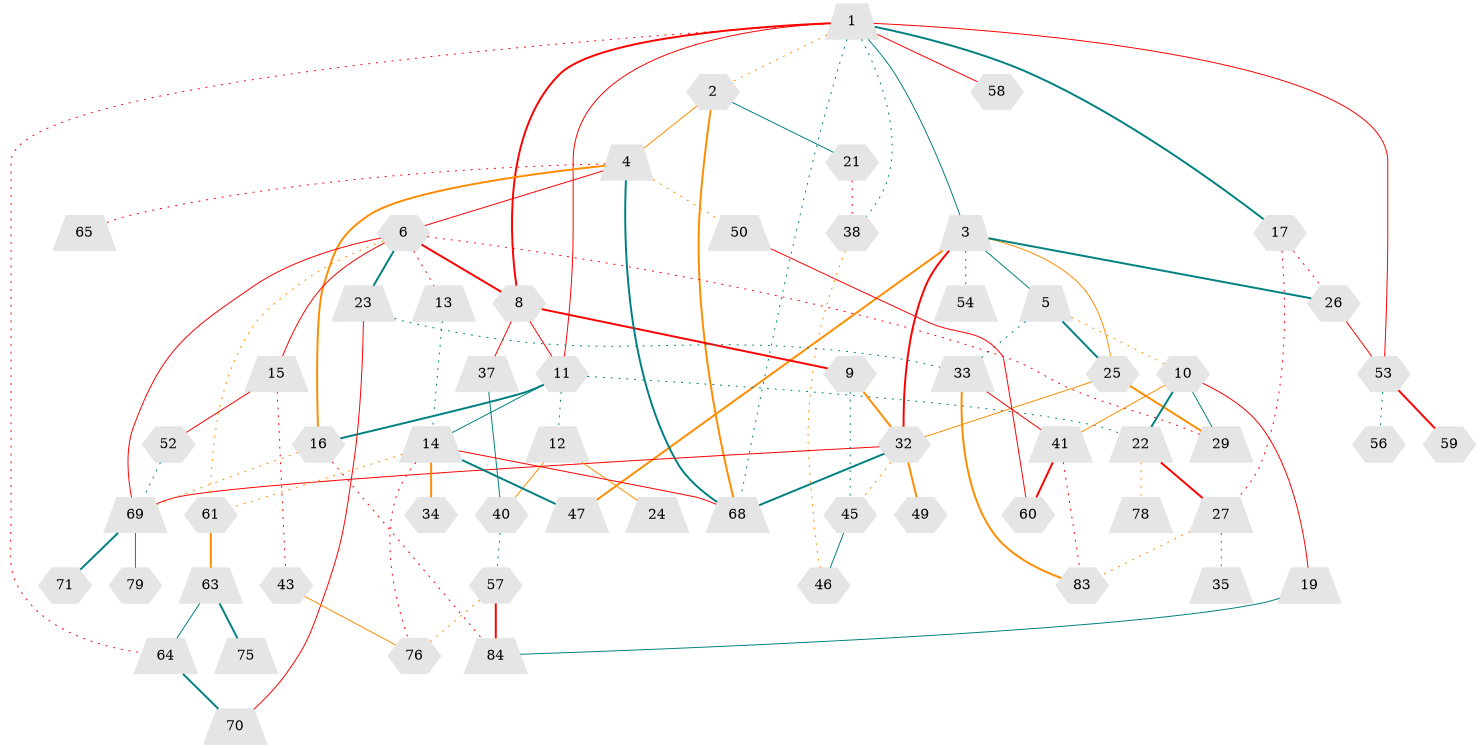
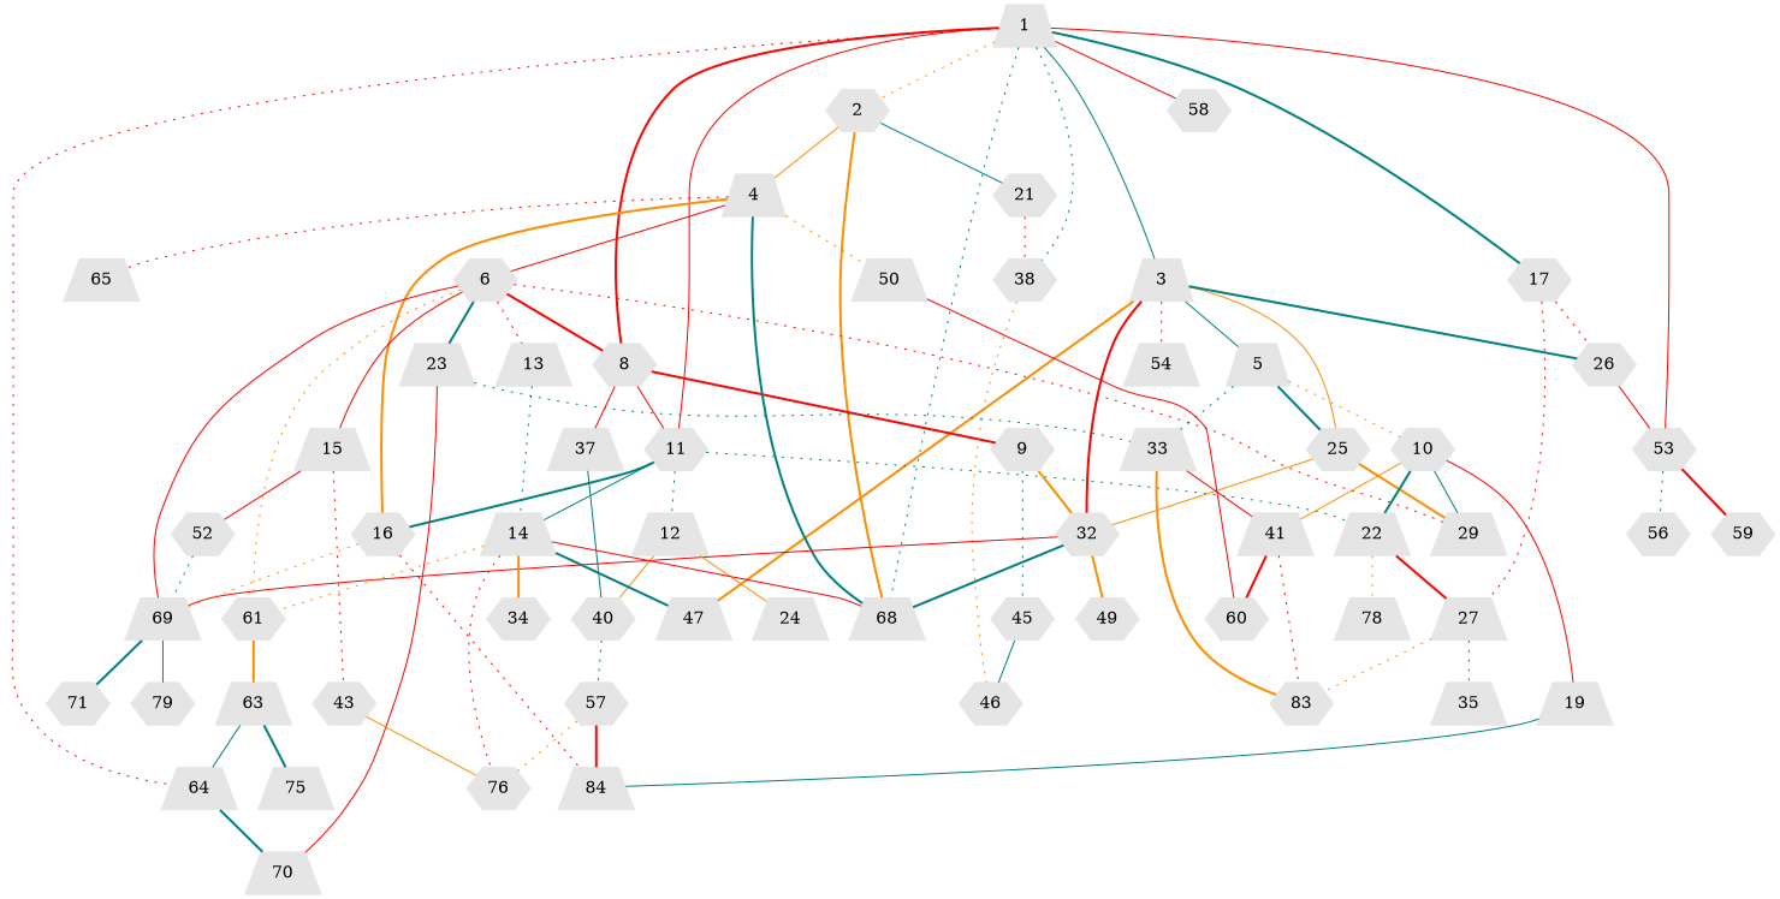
  graph {
    node [color=gray90 shape=hexagon style=filled]
    edge [color=red style=dotted]
    1 [shape=trapezium super="+62"]
    2
    3 [shape=trapezium]
    8 [super="+81"]
    11
    17 [super="+30"]
    38 [super="+51"]
    53 [super="+88"]
    58
    64 [shape=trapezium super="+66"]
    68 [shape=trapezium super="+85"]
    4 [shape=trapezium]
    21
    5 [shape=trapezium]
    25 [super="+82"]
    26 [super="+48"]
    n17 [label=32 super="+42"]
    47 [shape=trapezium]
    54 [shape=trapezium]
    9
    37 [shape=trapezium]
    16 [super="+72"]
    22 [shape=trapezium super="+89"]
    12 [shape=trapezium super="+86"]
    14 [shape=trapezium super="+20"]
    27 [shape=trapezium]
    46
    56
    59
    70 [shape=trapezium]
    6 [super="+7"]
    50 [shape=trapezium]
    65 [shape=trapezium]
    10 [super="+31"]
    33 [shape=trapezium super="+36"]
    29 [shape=trapezium super="+55"]
    69 [shape=trapezium super="+77"]
    45 [super="+73"]
    49
    13 [shape=trapezium super="+28"]
    15 [shape=trapezium super="+18"]
    23 [shape=trapezium super="+32"]
    61
    84 [shape=trapezium]
    60
    19 [shape=trapezium]
    41 [shape=trapezium super="+74"]
    83
    43 [super="+44"]
    52
    63 [shape=trapezium super="+67"]
    71
    79
    40
    78 [shape=trapezium]
    24 [shape=trapezium]
    34
    76 [super="+87"]
    57
    35 [shape=trapezium]
    75 [shape=trapezium]
    1 -- 2 [color=darkorange]
    1 -- 3 [color=teal style=solid]
    1 -- 8 [style=bold]
    1 -- 11 [style=solid]
    1 -- 17 [color=teal style=bold]
    1 -- 38 [color=teal]
    1 -- 53 [style=solid]
    1 -- 58 [style=solid]
    1 -- 64
    1 -- 68 [color=teal]
    2 -- 68 [color=darkorange style=bold]
    2 -- 4 [color=darkorange style=solid]
    2 -- 21 [color=teal style=solid]
    3 -- 5 [color=teal style=solid]
    3 -- 25 [color=darkorange style=solid]
    3 -- 26 [color=teal style=bold]
    3 -- n17 [style=bold]
    3 -- 47 [color=darkorange style=bold]
    3 -- 54
    8 -- 11 [style=solid]
    8 -- 9 [style=bold]
    8 -- 37 [style=solid]
    11 -- 16 [color=teal style=bold]
    11 -- 22 [color=teal]
    11 -- 12 [color=teal]
    11 -- 14 [color=teal style=solid]
    17 -- 26
    17 -- 27
    38 -- 46 [color=darkorange]
    53 -- 56 [color=teal]
    53 -- 59 [style=bold]
    64 -- 70 [color=teal style=bold]
    4 -- 68 [color=teal style=bold]
    4 -- 16 [color=darkorange style=bold]
    4 -- 6 [style=solid]
    4 -- 50 [color=darkorange]
    4 -- 65
    21 -- 38
    5 -- 25 [color=teal style=bold]
    5 -- 10 [color=darkorange]
    5 -- 33 [color=teal]
    25 -- n17 [color=darkorange style=solid]
    25 -- 29 [color=darkorange style=bold]
    26 -- 53 [style=solid]
    n17 -- 68 [color=teal style=bold]
    n17 -- 69 [style=solid]
-   n17 -- 45 [color=darkorange]
    n17 -- 49 [color=darkorange style=bold]
    9 -- n17 [color=darkorange style=bold]
    9 -- 45 [color=teal]
    37 -- 40 [color=teal style=solid]
    16 -- 69 [color=darkorange]
    16 -- 84
    22 -- 27 [style=bold]
    22 -- 78 [color=darkorange]
    12 -- 40 [color=darkorange style=solid]
    12 -- 24 [color=darkorange style=solid]
    14 -- 68 [style=solid]
    14 -- 47 [color=teal style=bold]
    14 -- 61 [color=darkorange]
    14 -- 34 [color=darkorange style=bold]
    14 -- 76
    27 -- 83 [color=darkorange]
    27 -- 35 [color=teal]
    6 -- 8 [style=bold]
    6 -- 29
    6 -- 69 [style=solid]
    6 -- 13
    6 -- 15 [style=solid]
    6 -- 23 [color=teal style=bold]
    6 -- 61 [color=darkorange]
    50 -- 60 [style=solid]
    10 -- 22 [color=teal style=bold]
    10 -- 29 [color=teal style=solid]
    10 -- 19 [style=solid]
    10 -- 41 [color=darkorange style=solid]
    33 -- 41 [style=solid]
    33 -- 83 [color=darkorange style=bold]
    69 -- 71 [color=teal style=bold]
    69 -- 79 [color=teal style=solid]
    45 -- 46 [color=teal style=solid]
    13 -- 14 [color=teal]
    15 -- 43
    15 -- 52 [style=solid]
    23 -- 70 [style=solid]
    23 -- 33 [color=teal]
    61 -- 63 [color=darkorange style=bold]
    19 -- 84 [color=teal style=solid]
    41 -- 60 [style=bold]
    41 -- 83
    43 -- 76 [color=darkorange style=solid]
    52 -- 69 [color=teal]
    63 -- 64 [color=teal style=solid]
    63 -- 75 [color=teal style=bold]
    40 -- 57 [color=teal]
    57 -- 84 [style=bold]
    57 -- 76 [color=darkorange]
  }
